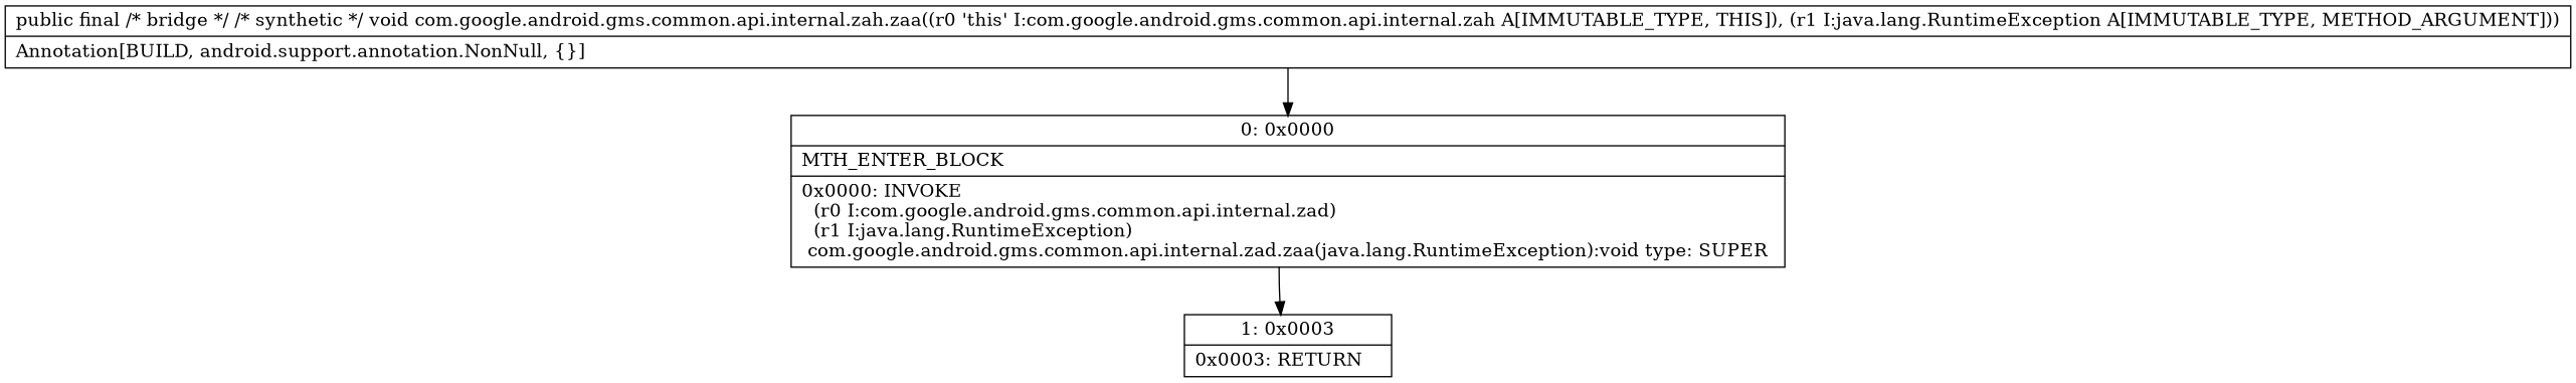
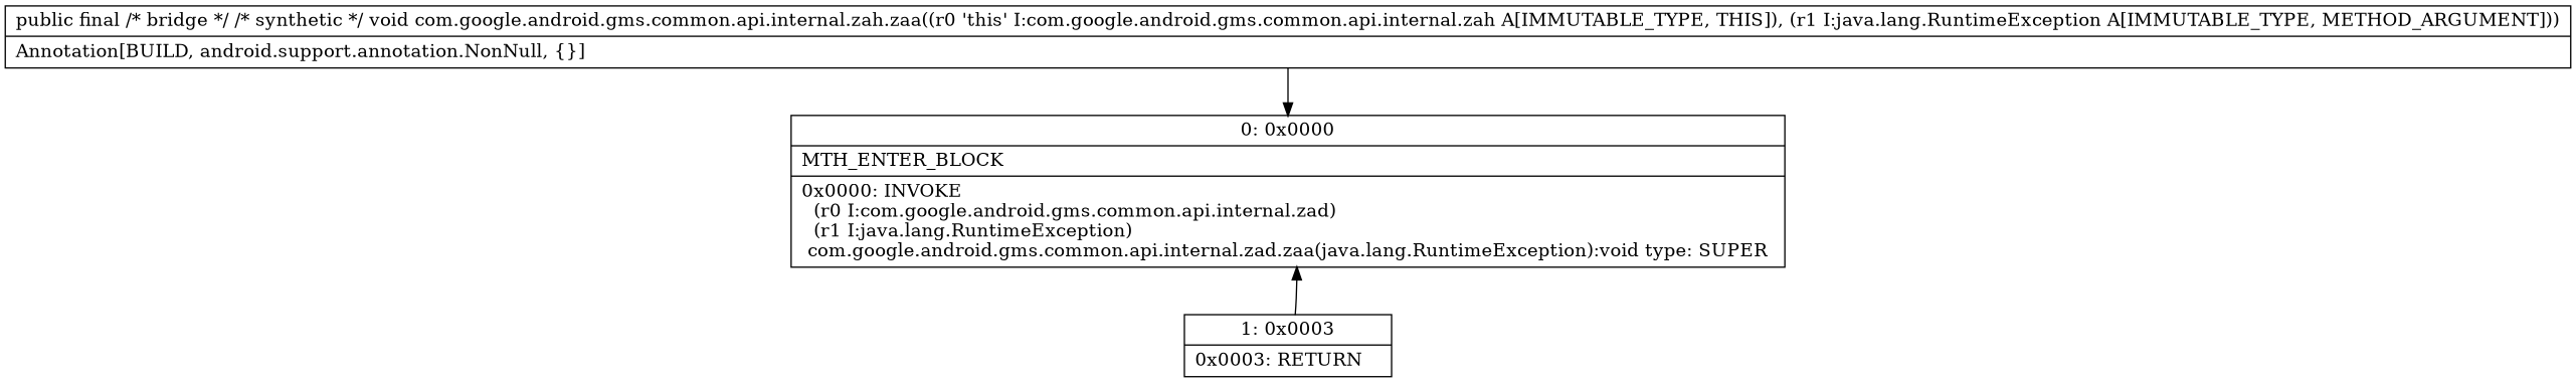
  digraph {
    node [shape=record]
    n1 [label="{0\:\ 0x0000|MTH_ENTER_BLOCK\l|0x0000: INVOKE  \l  (r0 I:com.google.android.gms.common.api.internal.zad)\l  (r1 I:java.lang.RuntimeException)\l com.google.android.gms.common.api.internal.zad.zaa(java.lang.RuntimeException):void type: SUPER \l}"]
    n2 [label="{1\:\ 0x0003|0x0003: RETURN   \l}"]
    n3 [label="{public final \/* bridge *\/ \/* synthetic *\/ void com.google.android.gms.common.api.internal.zah.zaa((r0 'this' I:com.google.android.gms.common.api.internal.zah A[IMMUTABLE_TYPE, THIS]), (r1 I:java.lang.RuntimeException A[IMMUTABLE_TYPE, METHOD_ARGUMENT]))  | Annotation[BUILD, android.support.annotation.NonNull, \{\}]\l}"]
-   n1 -> n2
+   n2 -> n1
    n3 -> n1
  }
